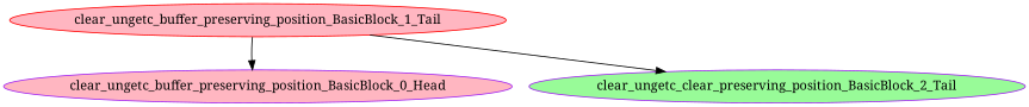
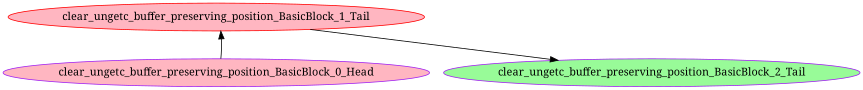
  digraph {
    fontname="Noto Serif"
    node [color=purple fillcolor=lightpink fontname="Noto Serif" style=filled]
    edge [fontname="Noto Serif"]
    clear_ungetc_buffer_preserving_position_BasicBlock_1_Tail [color=red]
    clear_ungetc_buffer_preserving_position_BasicBlock_0_Head
-   clear_ungetc_buffer_preserving_position_BasicBlock_2_Tail [fillcolor=palegreen label=clear_ungetc_clear_preserving_position_BasicBlock_2_Tail]
+   clear_ungetc_buffer_preserving_position_BasicBlock_2_Tail [fillcolor=palegreen]
    clear_ungetc_buffer_preserving_position_BasicBlock_1_Tail -> clear_ungetc_buffer_preserving_position_BasicBlock_2_Tail
-   clear_ungetc_buffer_preserving_position_BasicBlock_1_Tail -> clear_ungetc_buffer_preserving_position_BasicBlock_0_Head
+   clear_ungetc_buffer_preserving_position_BasicBlock_0_Head -> clear_ungetc_buffer_preserving_position_BasicBlock_1_Tail
  }
